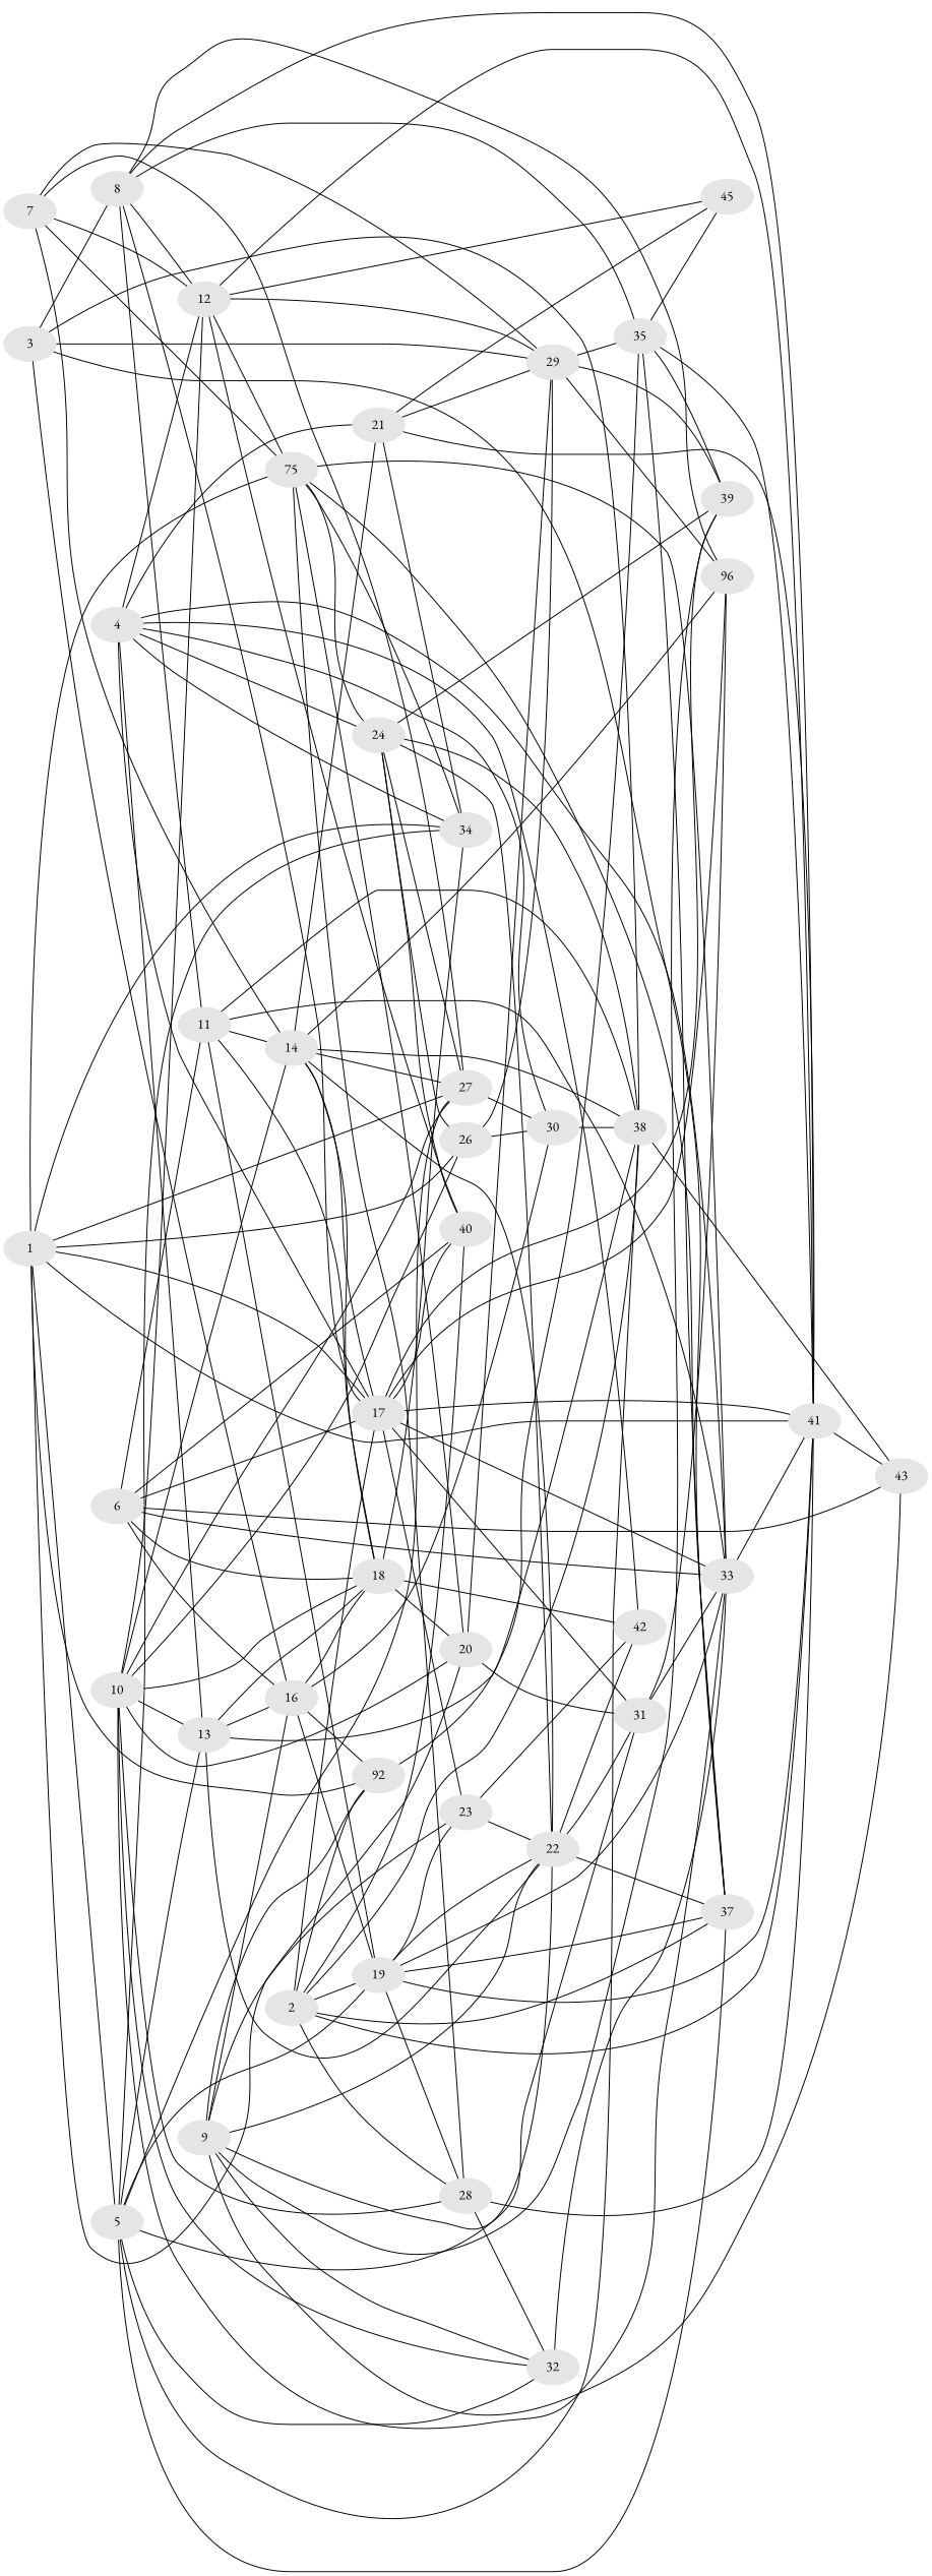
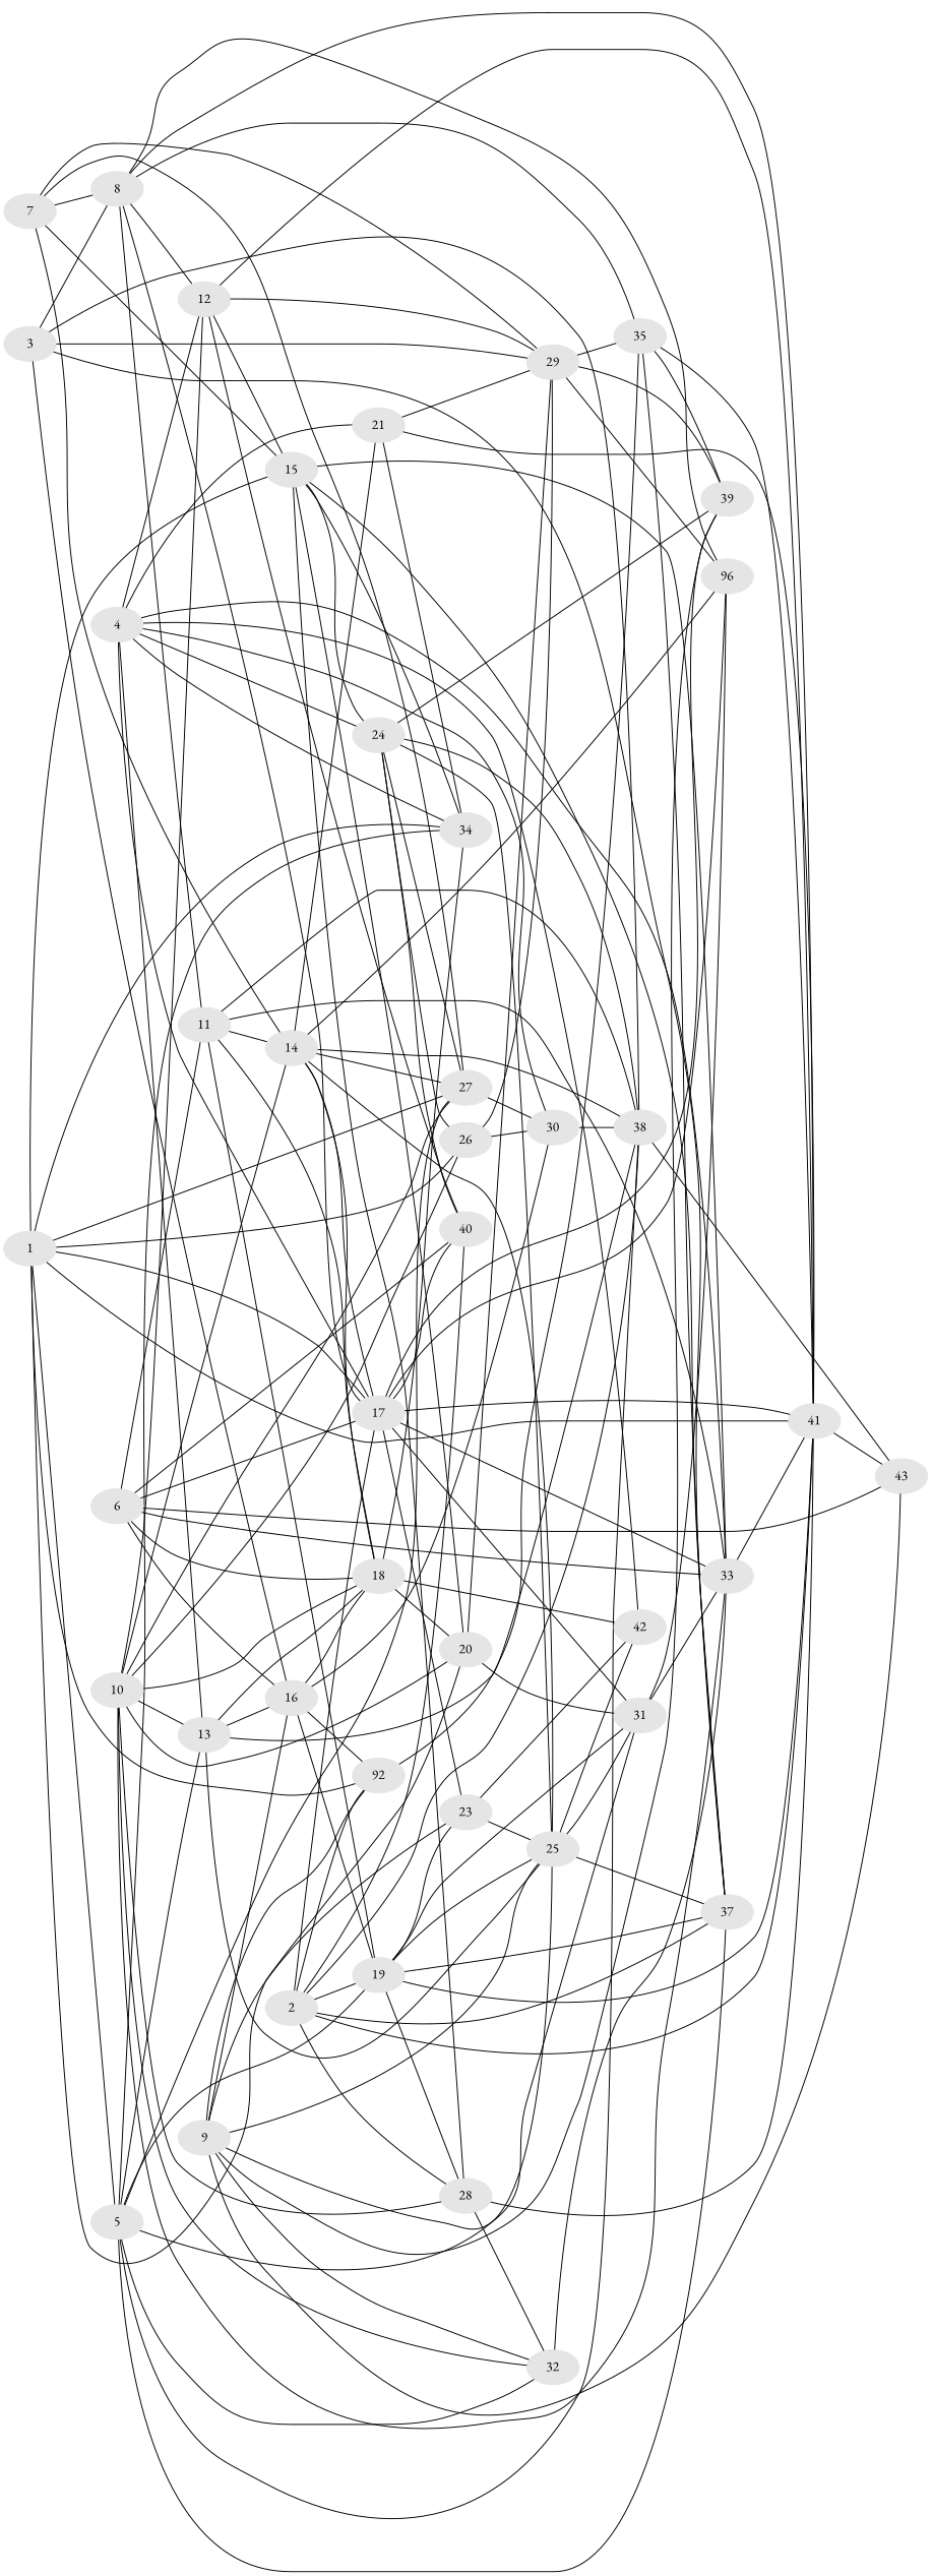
  graph {
    fontname="EB Garamond"
    rankdir=LR
    node [color=gray90 fontname="EB Garamond" style=filled]
    edge [fontname="EB Garamond" weight=1.0]
    1
    5
-   15 [label=75]
+   15
    17
    20
    n6 [label=92]
    26
    27
    34
    41
    19
    37
    38
    13
-   25 [label=22]
+   25
    32
    28
    24
    33
    40
    n21 [label=96]
    23
    31
    39
    29
    35
    30
    43
    2
    3
    8
    16
    12
    11
    18
    4
    21
    42
-   45
    6
    14
    7
    9
    10
    1 -- 5
    1 -- 15
    1 -- 17
    1 -- 20
    1 -- n6
    1 -- 26 [weight=2.0]
    1 -- 27 [weight=2.0]
    1 -- 34
    1 -- 41 [weight=2.0]
    5 -- 27
    5 -- 34
    5 -- 19
    5 -- 37 [weight=2.0]
    5 -- 38
    5 -- 13 [weight=2.0]
    5 -- 25
    5 -- 32 [weight=2.0]
    15 -- 20
    15 -- 34
    15 -- 37
    15 -- 28
    15 -- 24
    15 -- 33
    17 -- 41
    17 -- 33
    17 -- 40
    17 -- n21
    17 -- 23
    17 -- 31
    17 -- 39
    20 -- 31
    20 -- 29
    n6 -- 35 [weight=2.0]
    26 -- 29
    26 -- 30
    27 -- 30
    41 -- 43
    19 -- 41
    19 -- 37
    19 -- 25
    19 -- 28
-   19 -- 33
+   19 -- 31
    19 -- 23
    38 -- 43 [weight=2.0]
    13 -- 38
    13 -- 25
    13 -- 16
    13 -- 18
    25 -- 37
    25 -- 31
    25 -- 42
    32 -- 33
    28 -- 41
    28 -- 32
    24 -- 26
    24 -- 27
    24 -- 38 [weight=2.0]
    24 -- 25
    24 -- 40
    24 -- 39
    33 -- 41
    23 -- 25
    23 -- 42
    31 -- 33
    31 -- n21
    29 -- n21
    29 -- 39
    29 -- 35
    35 -- 41
    35 -- 37
    35 -- 39
-   35 -- 45
    30 -- 38 [weight=2.0]
    2 -- 17
    2 -- n6
    2 -- 41
    2 -- 19
    2 -- 37
    2 -- 38
    2 -- 28
    2 -- 40
    3 -- 37
    3 -- 38
    3 -- 29
    3 -- 8
    3 -- 16
    8 -- 17
    8 -- 41
    8 -- n21 [weight=2.0]
    8 -- 35
    8 -- 12
    8 -- 11 [weight=2.0]
    16 -- n6
    16 -- 19
    16 -- 30 [weight=2.0]
    16 -- 18
    12 -- 15
    12 -- 41
    12 -- 40
    12 -- 29 [weight=2.0]
-   12 -- 45
    11 -- 19
    11 -- 38
    11 -- 33
    11 -- 18
    11 -- 14
    18 -- 20
    18 -- 34
    18 -- 42
    4 -- 17
    4 -- 34
    4 -- 13
    4 -- 24 [weight=2.0]
    4 -- 33
    4 -- 30 [weight=2.0]
    4 -- 12
    4 -- 21 [weight=2.0]
    4 -- 42
    21 -- 34
    21 -- 41
    21 -- 29
-   21 -- 45
    6 -- 17
    6 -- 33
    6 -- 40
    6 -- 43 [weight=2.0]
    6 -- 16
    6 -- 11
    6 -- 18
    14 -- 17
    14 -- 27
    14 -- 38
    14 -- 25 [weight=2.0]
    14 -- n21
    14 -- 18
    14 -- 21 [weight=2.0]
    7 -- 15
    7 -- 27
    7 -- 29
-   7 -- 12
+   7 -- 8
    7 -- 14
    9 -- n6
    9 -- 25
    9 -- 32
    9 -- 23 [weight=3.0]
    9 -- 31
    9 -- 39
    9 -- 43
    9 -- 16
    10 -- 20
    10 -- 26
    10 -- 27
    10 -- 13
    10 -- 32
    10 -- 28
    10 -- 33
    10 -- 12 [weight=2.0]
    10 -- 18
    10 -- 14
  }
